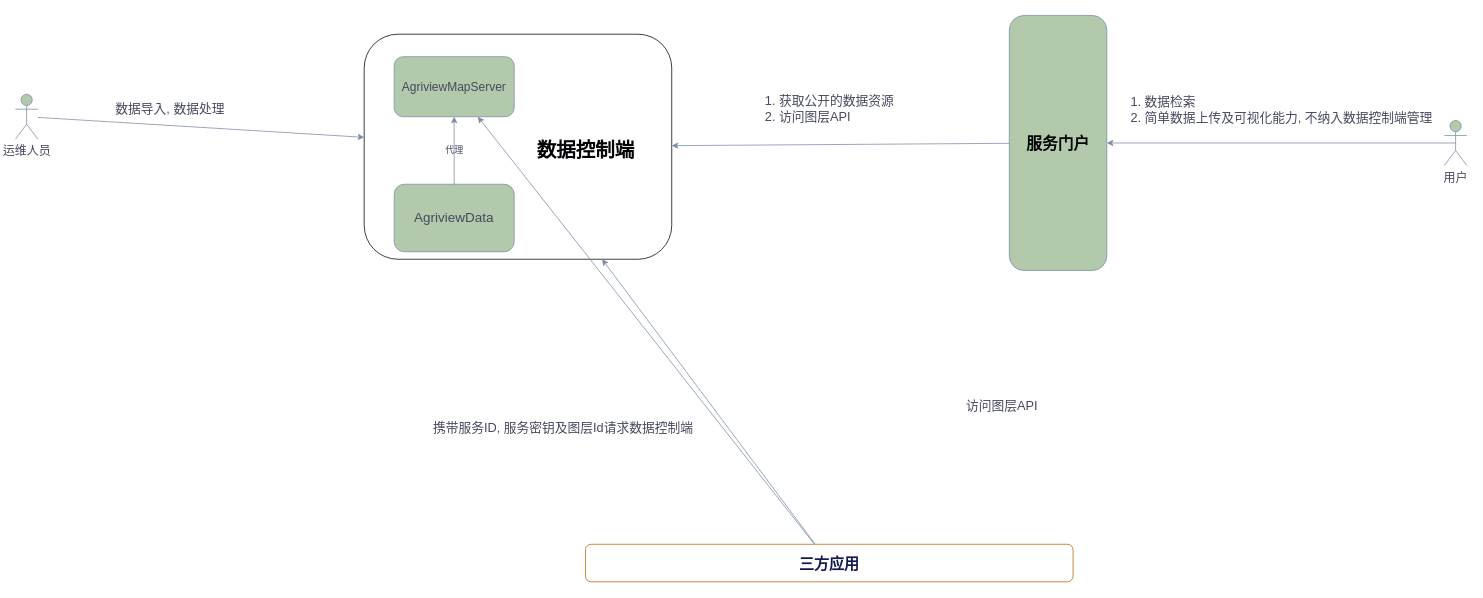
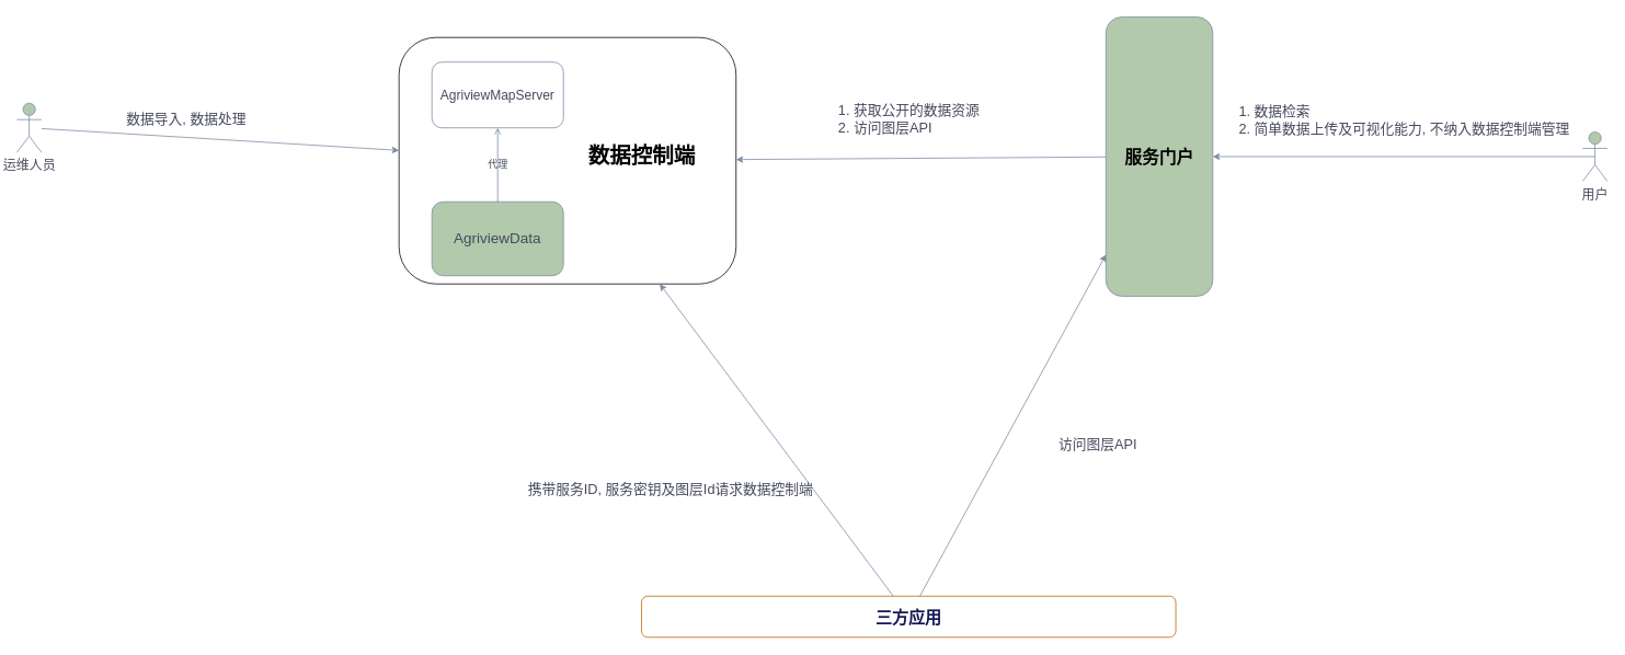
  <mxCell id="0" />
  <mxCell id="1" parent="0" />
  <mxCell id="2" value="用户" style="shape=umlActor;verticalLabelPosition=bottom;verticalAlign=top;html=1;strokeColor=#788AA3;fontColor=#46495D;fillColor=#B2C9AB;fontSize=16;" vertex="1" parent="1"><mxGeometry x="1925" y="160" width="30" height="60" as="geometry" /></mxCell>
  <mxCell id="3" value="&lt;font color=&quot;#020203&quot; size=&quot;1&quot;&gt;&lt;b style=&quot;font-size: 21px;&quot;&gt;服务门户&lt;/b&gt;&lt;/font&gt;" style="html=1;dashed=0;whiteSpace=wrap;strokeColor=#788AA3;fontColor=#46495D;fillColor=#B2C9AB;rounded=1;" vertex="1" parent="1"><mxGeometry x="1345" y="20" width="130" height="340" as="geometry" /></mxCell>
  <mxCell id="4" value="运维人员" style="shape=umlActor;verticalLabelPosition=bottom;verticalAlign=top;html=1;strokeColor=#788AA3;fontColor=#46495D;fillColor=#B2C9AB;fontSize=16;" vertex="1" parent="1"><mxGeometry x="20" y="125" width="30" height="60" as="geometry" /></mxCell>
  <mxCell id="5" value="&lt;font color=&quot;#141852&quot; style=&quot;font-size: 20px;&quot;&gt;&lt;b&gt;三方应用&lt;/b&gt;&lt;/font&gt;" style="html=1;dashed=0;whiteSpace=wrap;strokeColor=#b46504;fillColor=#ffffff;rounded=1;" vertex="1" parent="1"><mxGeometry x="780" y="725" width="650" height="50" as="geometry" /></mxCell>
  <mxCell id="6" value="" style="rounded=1;whiteSpace=wrap;html=1;" vertex="1" parent="1"><mxGeometry x="485" y="45" width="410" height="300" as="geometry" /></mxCell>
  <mxCell id="7" value="&lt;font style=&quot;font-size: 18px;&quot;&gt;AgriviewData&lt;/font&gt;" style="rounded=1;whiteSpace=wrap;html=1;strokeColor=#788AA3;fontColor=#46495D;fillColor=#B2C9AB;fontSize=18;" vertex="1" parent="1"><mxGeometry x="525" y="245" width="160" height="90" as="geometry" /></mxCell>
- <mxCell id="8" value="&lt;font style=&quot;font-size: 16px;&quot;&gt;AgriviewMapServer&lt;/font&gt;" style="rounded=1;whiteSpace=wrap;html=1;strokeColor=#788AA3;fontColor=#46495D;fillColor=#B2C9AB;fontSize=16;" vertex="1" parent="1"><mxGeometry x="525" y="75" width="160" height="80" as="geometry" /></mxCell>
+ <mxCell id="8" value="&lt;font style=&quot;font-size: 16px;&quot;&gt;AgriviewMapServer&lt;/font&gt;" style="rounded=1;whiteSpace=wrap;html=1;strokeColor=#788AA3;fontColor=#46495D;fillColor=#ffffff;fontSize=16;" vertex="1" parent="1"><mxGeometry x="525" y="75" width="160" height="80" as="geometry" /></mxCell>
  <mxCell id="9" value="代理" style="text;html=1;align=center;verticalAlign=middle;resizable=0;points=[];autosize=1;strokeColor=none;fillColor=none;fontColor=#46495D;" vertex="1" parent="1"><mxGeometry x="580" y="185" width="50" height="30" as="geometry" /></mxCell>
- <mxCell id="10" value="&lt;font color=&quot;#010305&quot;&gt;数据控制端&lt;/font&gt;" style="text;html=1;align=center;verticalAlign=middle;resizable=0;points=[];autosize=1;fontSize=26;fontStyle=1;fontColor=#3BA3FF;" vertex="1" parent="1"><mxGeometry x="705" y="180" width="150" height="40" as="geometry" /></mxCell>
- <mxCell id="11" value="" style="endArrow=classic;html=1;rounded=0;strokeColor=#788AA3;fontColor=#46495D;fillColor=#B2C9AB;entryX=0.5;entryY=1;entryDx=0;entryDy=0;" edge="1" parent="1" source="7" target="8"><mxGeometry width="50" height="50" relative="1" as="geometry"><mxPoint x="1035" y="195" as="sourcePoint" /><mxPoint x="1085" y="145" as="targetPoint" /></mxGeometry></mxCell>
+ <mxCell id="10" value="&lt;font color=&quot;#010305&quot;&gt;数据控制端&lt;/font&gt;" style="text;html=1;align=center;verticalAlign=middle;resizable=0;points=[];autosize=1;fontSize=26;fontStyle=1;fontColor=#3BA3FF;" vertex="1" parent="1"><mxGeometry x="705" y="170" width="150" height="40" as="geometry" /></mxCell>
+ <mxCell id="11" value="" style="endArrow=open;html=1;rounded=0;strokeColor=#788AA3;fontColor=#46495D;fillColor=#B2C9AB;entryX=0.5;entryY=1;entryDx=0;entryDy=0;" edge="1" parent="1" source="7" target="8"><mxGeometry width="50" height="50" relative="1" as="geometry"><mxPoint x="1035" y="195" as="sourcePoint" /><mxPoint x="1085" y="145" as="targetPoint" /></mxGeometry></mxCell>
  <mxCell id="12" value="" style="endArrow=classic;html=1;rounded=0;strokeColor=#788AA3;fontColor=#46495D;fillColor=#B2C9AB;" edge="1" parent="1" source="4" target="6"><mxGeometry width="50" height="50" relative="1" as="geometry"><mxPoint x="265" y="85" as="sourcePoint" /><mxPoint x="315" y="35" as="targetPoint" /></mxGeometry></mxCell>
  <mxCell id="13" value="数据导入, 数据处理" style="edgeLabel;html=1;align=center;verticalAlign=middle;resizable=0;points=[];fontColor=#46495D;fontSize=17;" vertex="1" connectable="0" parent="12"><mxGeometry x="-0.248" y="-2" relative="1" as="geometry"><mxPoint x="12" y="-22" as="offset" /></mxGeometry></mxCell>
  <mxCell id="14" value="" style="endArrow=classic;html=1;rounded=0;strokeColor=#788AA3;fontColor=#46495D;fillColor=#B2C9AB;exitX=0.5;exitY=0.5;exitDx=0;exitDy=0;exitPerimeter=0;" edge="1" parent="1" source="2" target="3"><mxGeometry width="50" height="50" relative="1" as="geometry"><mxPoint x="1245" y="-25" as="sourcePoint" /><mxPoint x="1295" y="-75" as="targetPoint" /></mxGeometry></mxCell>
  <mxCell id="15" value="1. 数据检索&lt;br style=&quot;font-size: 17px;&quot;&gt;2. 简单数据上传及可视化能力, 不纳入数据控制端管理" style="edgeLabel;html=1;align=left;verticalAlign=middle;resizable=0;points=[];fontColor=#46495D;fontSize=17;" vertex="1" connectable="0" parent="14"><mxGeometry x="0.114" y="1" relative="1" as="geometry"><mxPoint x="-176" y="-46" as="offset" /></mxGeometry></mxCell>
  <mxCell id="16" value="" style="endArrow=classic;html=1;rounded=0;strokeColor=#788AA3;fontColor=#46495D;fillColor=#B2C9AB;" edge="1" parent="1" source="3" target="6"><mxGeometry width="50" height="50" relative="1" as="geometry"><mxPoint x="1035" y="235" as="sourcePoint" /><mxPoint x="1085" y="185" as="targetPoint" /></mxGeometry></mxCell>
  <mxCell id="17" value="1. 获取公开的数据资源&lt;br style=&quot;font-size: 17px;&quot;&gt;&lt;div style=&quot;text-align: left; font-size: 17px;&quot;&gt;&lt;span style=&quot;background-color: initial; font-size: 17px;&quot;&gt;2. 访问图层API&lt;/span&gt;&lt;/div&gt;" style="text;html=1;align=center;verticalAlign=middle;resizable=0;points=[];autosize=1;strokeColor=none;fillColor=none;fontColor=#46495D;fontSize=17;" vertex="1" parent="1"><mxGeometry x="1005" y="120" width="200" height="50" as="geometry" /></mxCell>
- <mxCell id="18" value="" style="endArrow=classic;html=1;rounded=0;strokeColor=#788AA3;fontColor=#46495D;fillColor=#B2C9AB;" edge="1" parent="1" source="5" target="8"><mxGeometry width="50" height="50" relative="1" as="geometry"><mxPoint x="1095" y="595" as="sourcePoint" /><mxPoint x="1145" y="545" as="targetPoint" /></mxGeometry></mxCell>
+ <mxCell id="18" value="" style="endArrow=classic;html=1;rounded=0;strokeColor=#788AA3;fontColor=#46495D;fillColor=#B2C9AB;" edge="1" parent="1" source="5" target="3"><mxGeometry width="50" height="50" relative="1" as="geometry"><mxPoint x="1095" y="595" as="sourcePoint" /><mxPoint x="1145" y="545" as="targetPoint" /></mxGeometry></mxCell>
  <mxCell id="19" value="" style="endArrow=classic;html=1;rounded=0;strokeColor=#788AA3;fontColor=#46495D;fillColor=#B2C9AB;" edge="1" parent="1" source="5" target="6"><mxGeometry width="50" height="50" relative="1" as="geometry"><mxPoint x="1035" y="235" as="sourcePoint" /><mxPoint x="1085" y="185" as="targetPoint" /></mxGeometry></mxCell>
  <mxCell id="20" value="访问图层API" style="text;html=1;align=center;verticalAlign=middle;resizable=0;points=[];autosize=1;strokeColor=none;fillColor=none;fontColor=#46495D;fontSize=17;" vertex="1" parent="1"><mxGeometry x="1240" y="526" width="190" height="30" as="geometry" /></mxCell>
- <mxCell id="21" value="&lt;font style=&quot;font-size: 17px;&quot;&gt;携带服务ID, 服务密钥及图层Id请求数据控制端&lt;/font&gt;" style="text;html=1;align=center;verticalAlign=middle;resizable=0;points=[];autosize=1;strokeColor=none;fillColor=none;fontColor=#46495D;" vertex="1" parent="1"><mxGeometry x="565" y="556" width="370" height="30" as="geometry" /></mxCell>
+ <mxCell id="21" value="&lt;font style=&quot;font-size: 17px;&quot;&gt;携带服务ID, 服务密钥及图层Id请求数据控制端&lt;/font&gt;" style="text;html=1;align=center;verticalAlign=middle;resizable=0;points=[];autosize=1;strokeColor=none;fillColor=none;fontColor=#46495D;" vertex="1" parent="1"><mxGeometry x="630" y="581" width="370" height="30" as="geometry" /></mxCell>
